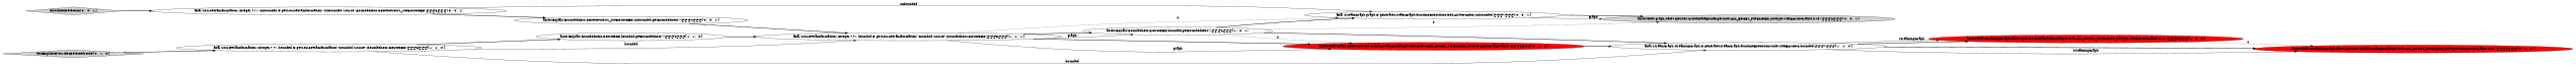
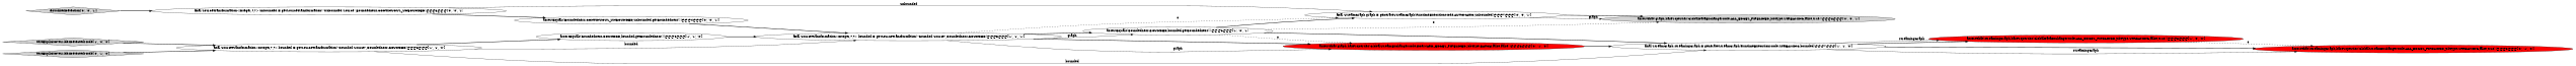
  digraph {
    rankdir=LR
    node [fillcolor=white shape=ellipse style=filled]
    edge [style=bold]
    n1 [label="assertEquals(Boundedness.CONTINUOUS_UNBOUNDED,unbounded.getBoundedness())@@@4@@@['0', '0', '1']"]
    n2 [label="final SourceTransformation<Integer,?,?> bounded = getSourceTransformation(\"Bounded Source\",Boundedness.BOUNDED)@@@5@@@['1', '1', '1']"]
    n3 [label="assertEquals(Boundedness.BOUNDED,bounded.getBoundedness())@@@6@@@['1', '0', '1']"]
    n4 [fillcolor=lightgray label="assertThat(graph,hasProperties(GlobalDataExchangeMode.ALL_EDGES_PIPELINED,JobType.STREAMING,false,true))@@@8@@@['0', '0', '1']"]
    n5 [label="final StreamGraph graph = generateStreamGraph(RuntimeExecutionMode.AUTOMATIC,unbounded)@@@7@@@['0', '0', '1']"]
    n6 [label="final StreamGraph streamingGraph = generateStreamGraph(RuntimeExecutionMode.STREAMING,bounded)@@@7@@@['1', '1', '0']"]
    n7 [fillcolor=red label="assertThat(graph,hasProperties(GlobalStreamExchangeMode.FORWARD_EDGES_PIPELINED,JobType.BATCH,false,false))@@@6@@@['0', '1', '0']"]
    n8 [fillcolor=lightgray label="testExplicitOverridesDetectedMode['0', '1', '0']" shape=diamond]
    n9 [label="final SourceTransformation<Integer,?,?> bounded = getSourceTransformation(\"Bounded Source\",Boundedness.BOUNDED)@@@3@@@['1', '1', '0']"]
    n10 [fillcolor=red label="assertThat(streamingGraph,hasProperties(GlobalDataExchangeMode.ALL_EDGES_PIPELINED,JobType.STREAMING,false,true))@@@8@@@['1', '0', '0']"]
    n11 [fillcolor=red label="assertThat(streamingGraph,hasProperties(GlobalStreamExchangeMode.ALL_EDGES_PIPELINED,JobType.STREAMING,false,true))@@@8@@@['0', '1', '0']"]
    n12 [label="final SourceTransformation<Integer,?,?> unbounded = getSourceTransformation(\"Unbounded Source\",Boundedness.CONTINUOUS_UNBOUNDED)@@@3@@@['0', '0', '1']"]
    n13 [fillcolor=lightgray label="testMixedDetection['0', '0', '1']" shape=diamond]
    n14 [label="assertEquals(Boundedness.BOUNDED,bounded.getBoundedness())@@@4@@@['1', '1', '0']"]
+   n15 [fillcolor=lightgray label="testExplicitOverridesDetectedMode['1', '0', '0']" shape=diamond]
    n1 -> n2
    n2 -> n3
    n2 -> n3 [label="graph" style=solid]
    n2 -> n5 [label=0 style=dashed]
    n2 -> n7 [label="graph" style=solid]
    n2 -> n7
    n3 -> n4 [label=0 style=dashed]
    n3 -> n5
    n3 -> n6
    n3 -> n7 [label=0 style=dashed]
    n5 -> n4 [label="graph" style=solid]
    n5 -> n4
    n6 -> n10 [label=streamingGraph style=solid]
    n6 -> n10
    n6 -> n11
    n6 -> n11 [label=streamingGraph style=solid]
    n7 -> n6
    n8 -> n9
    n9 -> n2 [label=bounded style=solid]
    n9 -> n6 [label=bounded style=solid]
    n9 -> n14
    n10 -> n11 [label=0 style=dashed]
    n12 -> n1
    n12 -> n5 [label=unbounded style=solid]
    n13 -> n12
    n14 -> n2
+   n15 -> n9
  }
